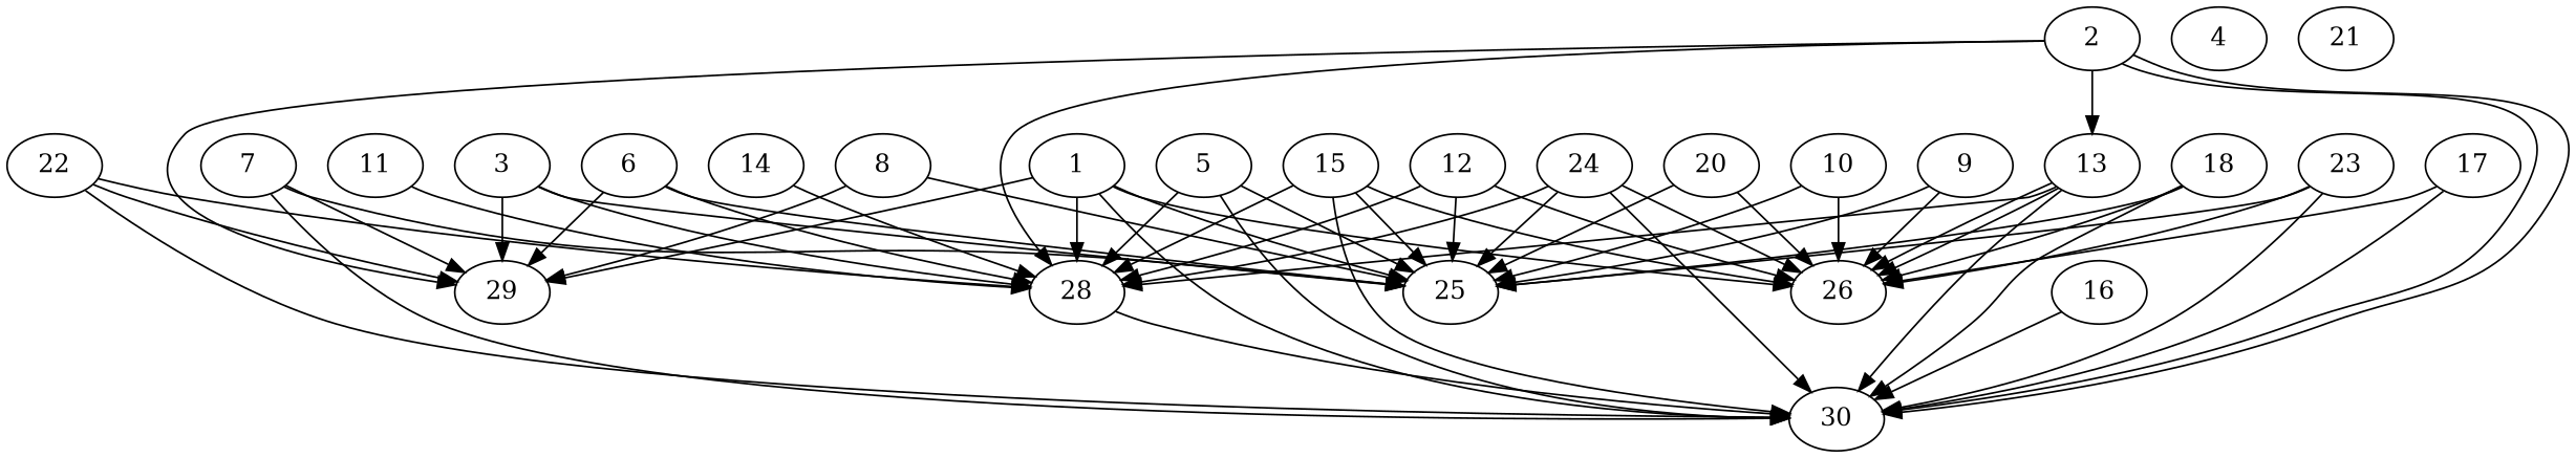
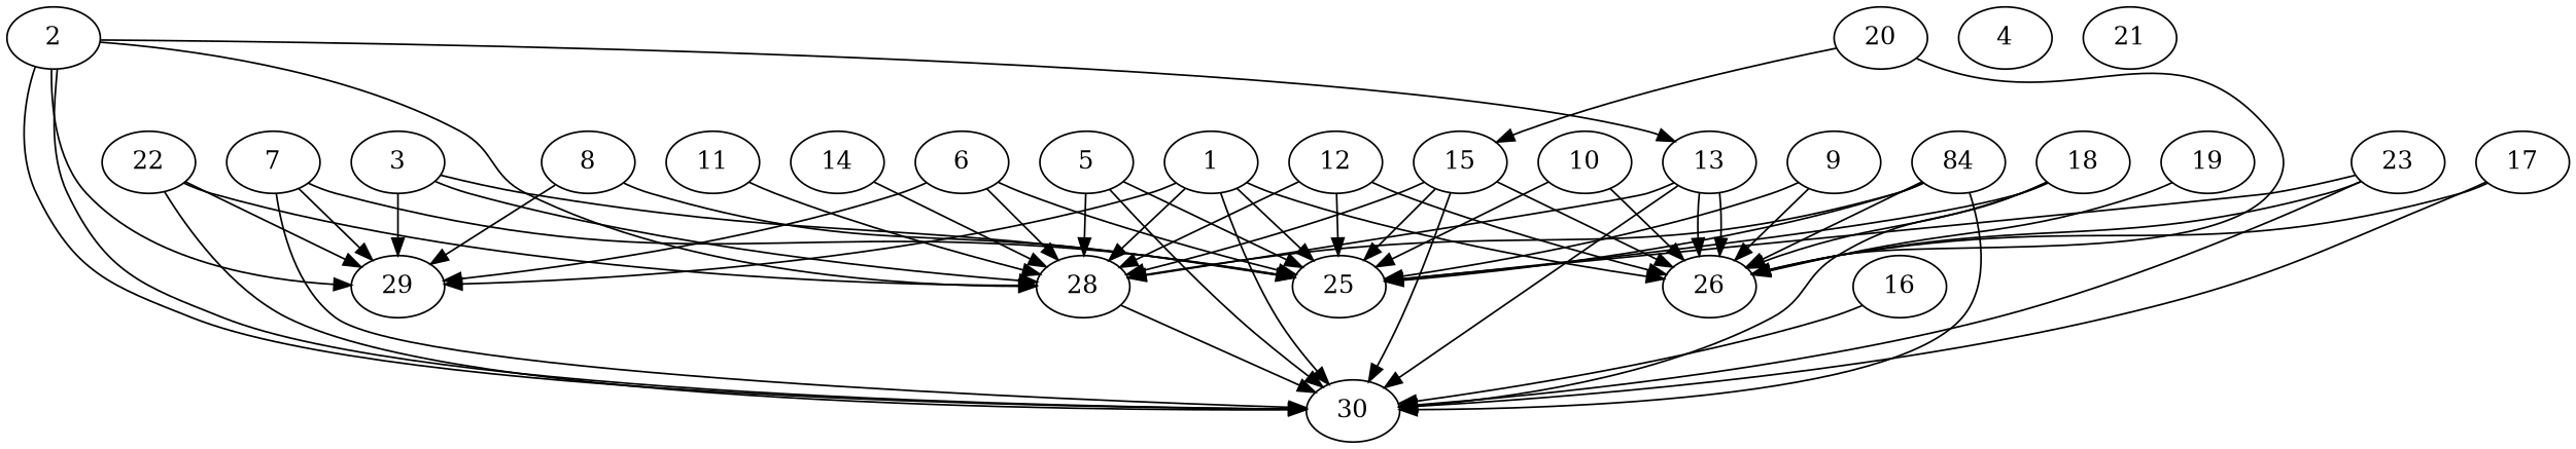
  digraph {
    node [alpha=0.14]
    1 [expect_size=27827200]
    25 [alpha=0.16 expect_size=34272256]
    26 [alpha=0.01 expect_size=19577856]
    28 [expect_size=8769536]
    29 [expect_size=50792448]
    30 [alpha=0.09 expect_size=35949568]
    2 [alpha=0.19 expect_size=28208128]
    13 [alpha=0.10 expect_size=48157696]
    3 [alpha=0.19 expect_size=50661376]
    4 [alpha=0.17 expect_size=7692288]
    5 [alpha=0.08 expect_size=34797568]
    6 [alpha=0.04 expect_size=17797120]
    7 [alpha=0.10 expect_size=9032704]
    8 [alpha=0.03 expect_size=6067200]
    9 [alpha=0.16 expect_size=36948992]
    10 [alpha=0.12 expect_size=41180160]
    11 [alpha=0.08 expect_size=17253376]
    12 [alpha=0.10 expect_size=51358720]
    14 [alpha=0.17 expect_size=46067712]
    15 [expect_size=38854656]
    16 [alpha=0.15 expect_size=11171840]
    17 [alpha=0.00 expect_size=21292032]
    18 [alpha=0.18 expect_size=43740160]
+   19 [expect_size=50765824]
    20 [alpha=0.01 expect_size=41698304]
    21 [alpha=0.18 expect_size=22621184]
    22 [alpha=0.04 expect_size=42135552]
    23 [alpha=0.10 expect_size=18423808]
-   24 [alpha=0.17 expect_size=42174464]
+   24 [alpha=0.17 expect_size=42174464 label=84]
    1 -> 25
    1 -> 26
    1 -> 28
    1 -> 29
    1 -> 30
    28 -> 30
    2 -> 28
    2 -> 29
    2 -> 30
    2 -> 30
    2 -> 13
    13 -> 26
    13 -> 26
    13 -> 28
    13 -> 30
    3 -> 25
    3 -> 28
    3 -> 29
    5 -> 25
    5 -> 28
    5 -> 30
    6 -> 25
    6 -> 28
    6 -> 29
    7 -> 25
    7 -> 29
    7 -> 30
    8 -> 25
    8 -> 29
    9 -> 25
    9 -> 26
    10 -> 25
    10 -> 26
    11 -> 28
    12 -> 25
    12 -> 26
    12 -> 28
    14 -> 28
    15 -> 25
    15 -> 26
    15 -> 28
    15 -> 30
    16 -> 30
    17 -> 26
    17 -> 30
    18 -> 25
    18 -> 26
    18 -> 30
-   20 -> 25
+   19 -> 26
+   20 -> 15
    20 -> 26
    22 -> 28
    22 -> 29
    22 -> 30
    23 -> 25
    23 -> 26
    23 -> 30
    24 -> 25
    24 -> 26
    24 -> 28
    24 -> 30
  }
